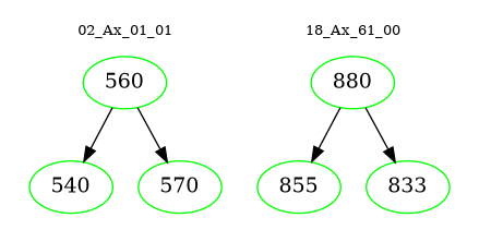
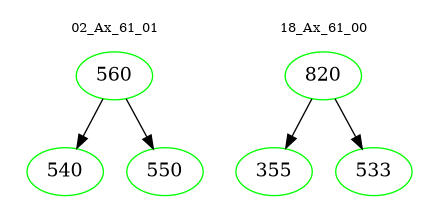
  digraph {
    node [color=green]
    edge [color=black]
    n1 [label=560]
    n2 [label=540]
-   n3 [label=570]
-   n4 [label=880]
-   n5 [label=855]
-   n6 [label=833]
+   n3 [label=550]
+   n4 [label=820]
+   n5 [label=355]
+   n6 [label=533]
    subgraph cluster_1 {
      color=white
      fontsize=10
-     label="02_Ax_01_01"
+     label="02_Ax_61_01"
      n1
      n2
      n3
    }
    subgraph cluster_2 {
      color=white
      fontsize=10
      label="18_Ax_61_00"
      n4
      n5
      n6
    }
    n1 -> n2
    n1 -> n3
    n4 -> n5
    n4 -> n6
  }
